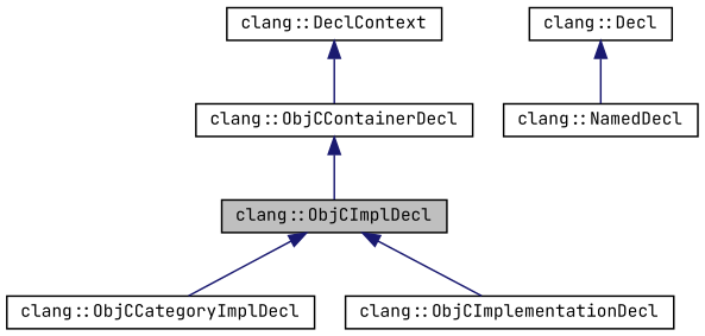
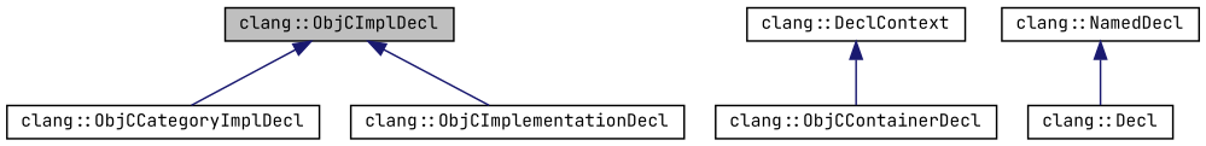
  digraph {
    fontname="JetBrains Mono"
    node [color=black fontname="JetBrains Mono" fontsize=10 shape=record]
    edge [color=midnightblue dir=back fontname="JetBrains Mono" fontsize=10 labelfontname=Helvetica labelfontsize=10 style=solid]
    n1 [fillcolor=grey75 fontcolor=black height=0.2 label="clang::ObjCImplDecl" style=filled width=0.4]
    n2 [height=0.2 label="clang::ObjCCategoryImplDecl" width=0.4]
    n3 [height=0.2 label="clang::ObjCImplementationDecl" width=0.4]
    n4 [height=0.2 label="clang::ObjCContainerDecl" width=0.4]
    n5 [height=0.2 label="clang::NamedDecl" width=0.4]
    n6 [height=0.2 label="clang::Decl" width=0.4]
    n7 [height=0.2 label="clang::DeclContext" width=0.4]
    n1 -> n2
    n1 -> n3
-   n4 -> n1
-   n6 -> n5
+   n5 -> n6
    n7 -> n4
  }
